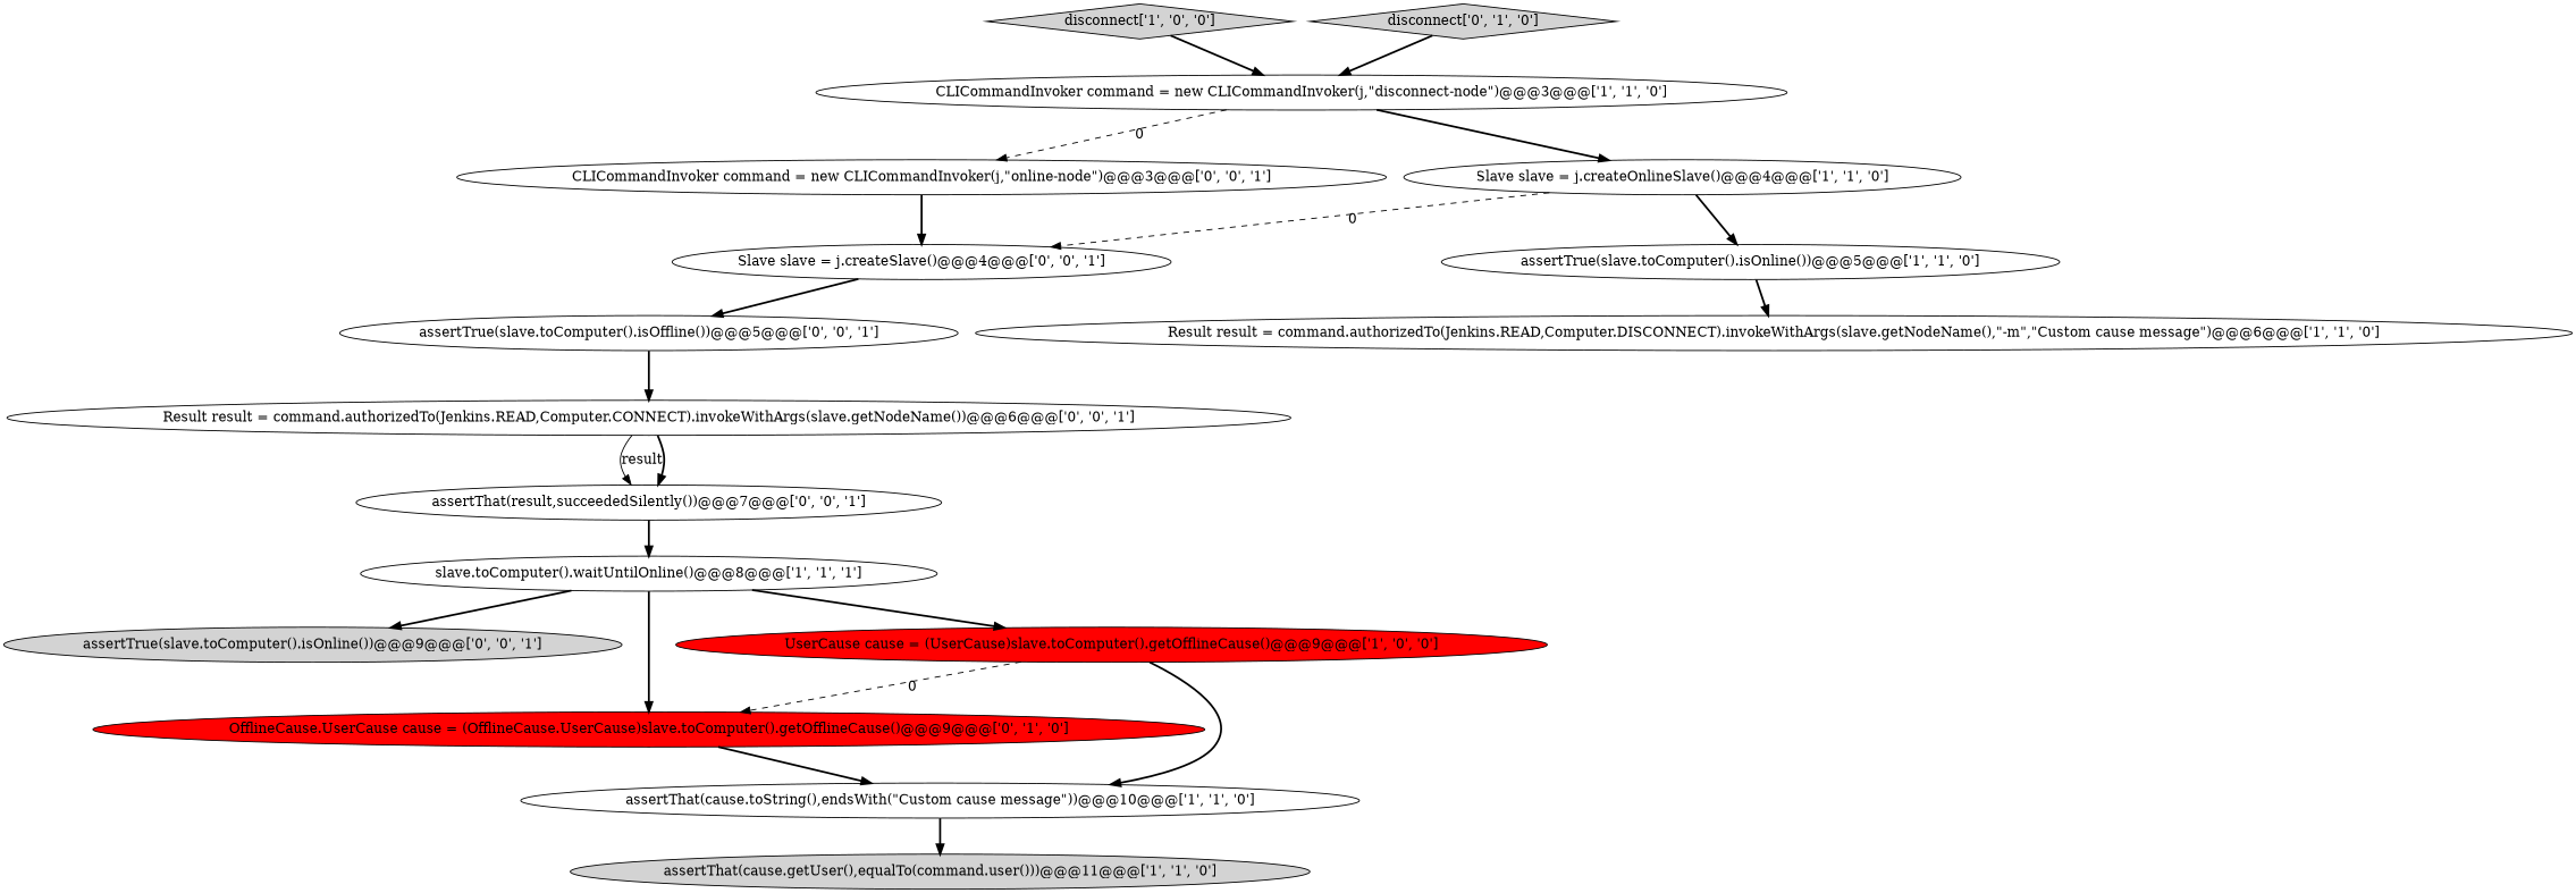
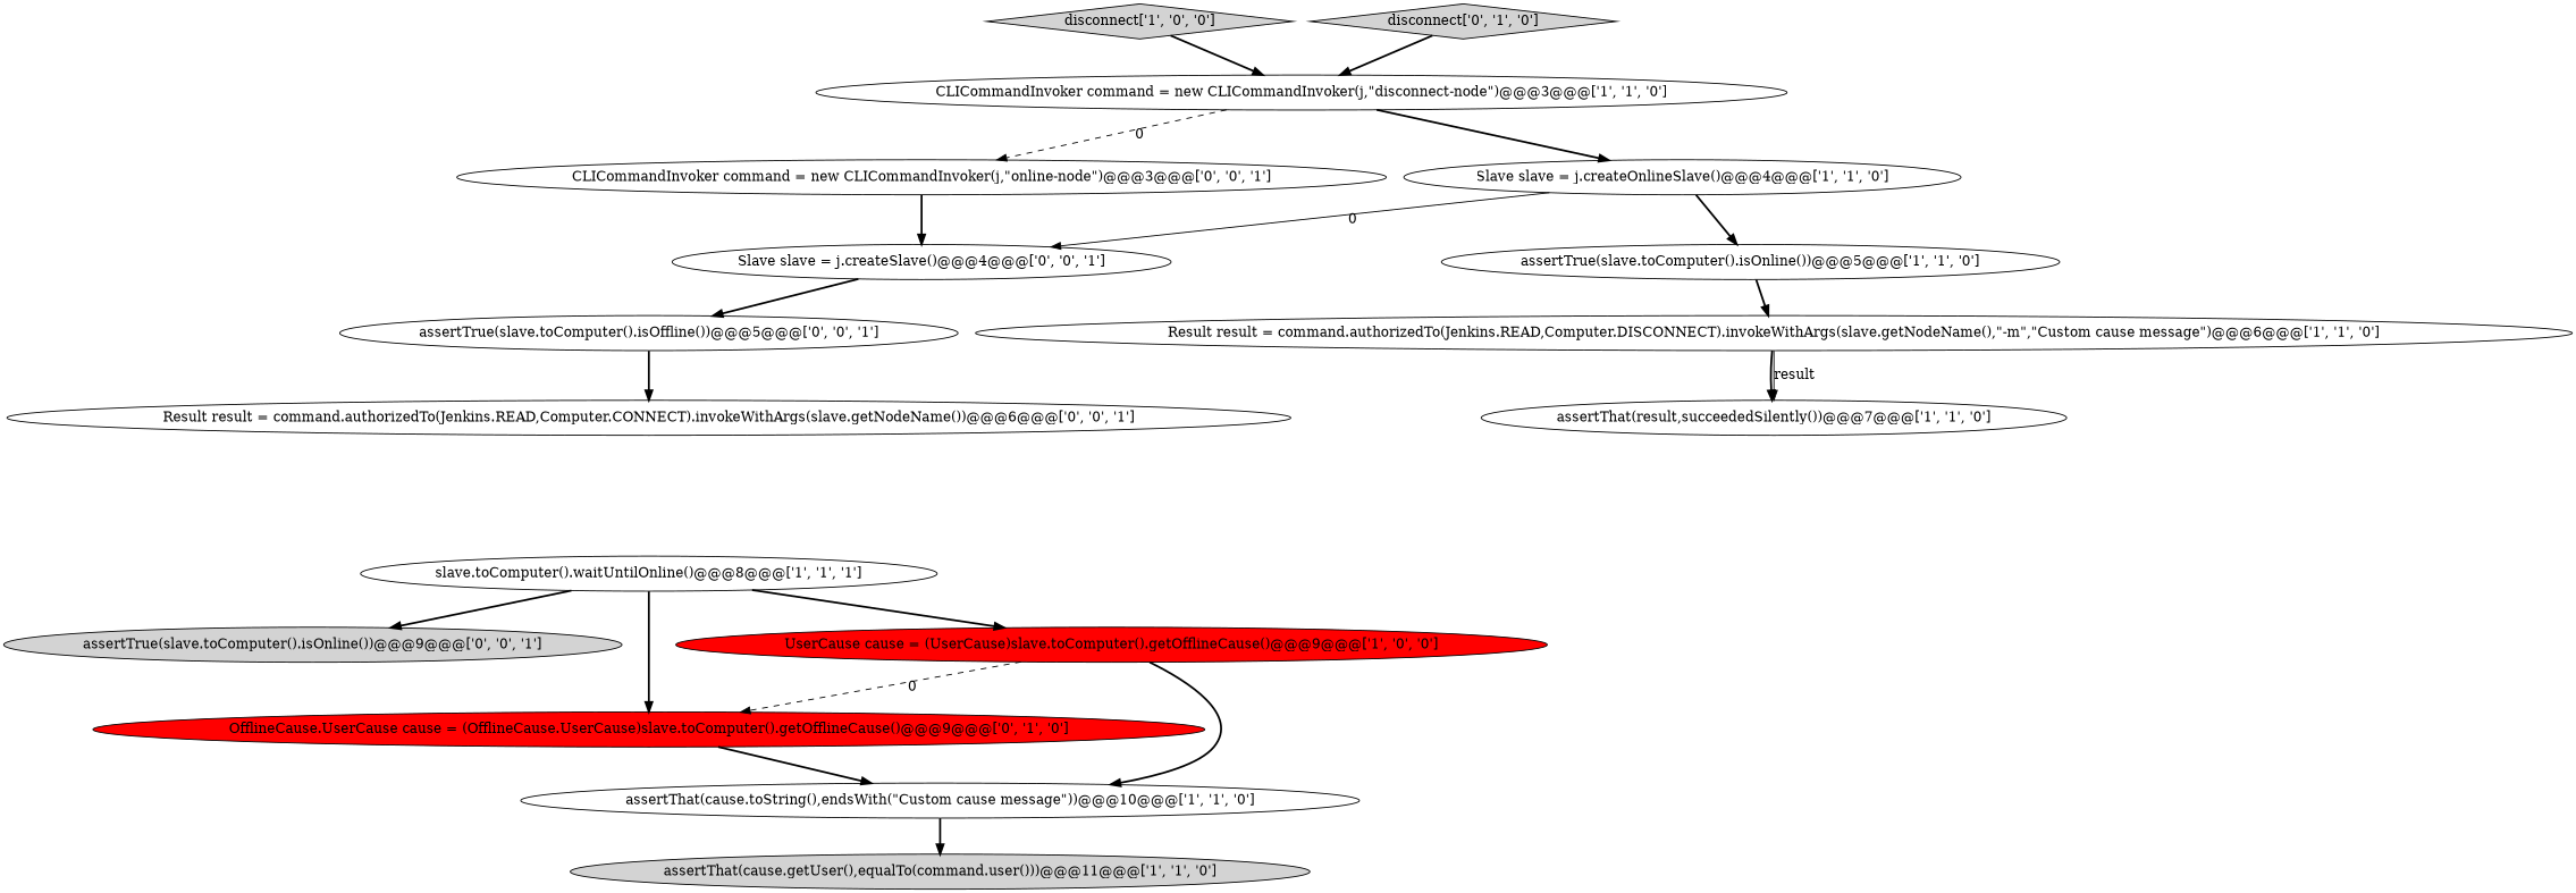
  digraph {
    node [fillcolor=white shape=ellipse style=filled]
    edge [style=bold]
    n1 [label="Slave slave = j.createSlave()@@@4@@@['0', '0', '1']"]
    n2 [label="assertTrue(slave.toComputer().isOffline())@@@5@@@['0', '0', '1']"]
    n3 [label="Result result = command.authorizedTo(Jenkins.READ,Computer.CONNECT).invokeWithArgs(slave.getNodeName())@@@6@@@['0', '0', '1']"]
-   n4 [label="assertThat(result,succeededSilently())@@@7@@@['0', '0', '1']"]
+   n5 [label="assertThat(result,succeededSilently())@@@7@@@['1', '1', '0']"]
    n6 [label="slave.toComputer().waitUntilOnline()@@@8@@@['1', '1', '1']"]
    n7 [fillcolor=lightgray label="assertTrue(slave.toComputer().isOnline())@@@9@@@['0', '0', '1']"]
    n8 [fillcolor=red label="OfflineCause.UserCause cause = (OfflineCause.UserCause)slave.toComputer().getOfflineCause()@@@9@@@['0', '1', '0']"]
    n9 [fillcolor=red label="UserCause cause = (UserCause)slave.toComputer().getOfflineCause()@@@9@@@['1', '0', '0']"]
    n10 [label="CLICommandInvoker command = new CLICommandInvoker(j,\"online-node\")@@@3@@@['0', '0', '1']"]
    n11 [fillcolor=lightgray label="disconnect['1', '0', '0']" shape=diamond]
    n12 [label="CLICommandInvoker command = new CLICommandInvoker(j,\"disconnect-node\")@@@3@@@['1', '1', '0']"]
    n13 [label="Slave slave = j.createOnlineSlave()@@@4@@@['1', '1', '0']"]
    n14 [label="assertThat(cause.toString(),endsWith(\"Custom cause message\"))@@@10@@@['1', '1', '0']"]
    n15 [label="assertTrue(slave.toComputer().isOnline())@@@5@@@['1', '1', '0']"]
    n16 [fillcolor=lightgray label="assertThat(cause.getUser(),equalTo(command.user()))@@@11@@@['1', '1', '0']"]
    n17 [fillcolor=lightgray label="disconnect['0', '1', '0']" shape=diamond]
    n18 [label="Result result = command.authorizedTo(Jenkins.READ,Computer.DISCONNECT).invokeWithArgs(slave.getNodeName(),\"-m\",\"Custom cause message\")@@@6@@@['1', '1', '0']"]
    n1 -> n2
    n2 -> n3
-   n3 -> n4 [label=result style=solid]
-   n3 -> n4
-   n4 -> n6
    n6 -> n7
    n6 -> n8
    n6 -> n9
    n8 -> n14
    n9 -> n8 [label=0 style=dashed]
    n9 -> n14
    n10 -> n1
    n11 -> n12
    n12 -> n10 [label=0 style=dashed]
    n12 -> n13
-   n13 -> n1 [label=0 style=dashed]
+   n13 -> n1 [label=0 style=solid]
    n13 -> n15
    n14 -> n16
    n15 -> n18
    n17 -> n12
+   n18 -> n5
+   n18 -> n5 [label=result style=solid]
  }
